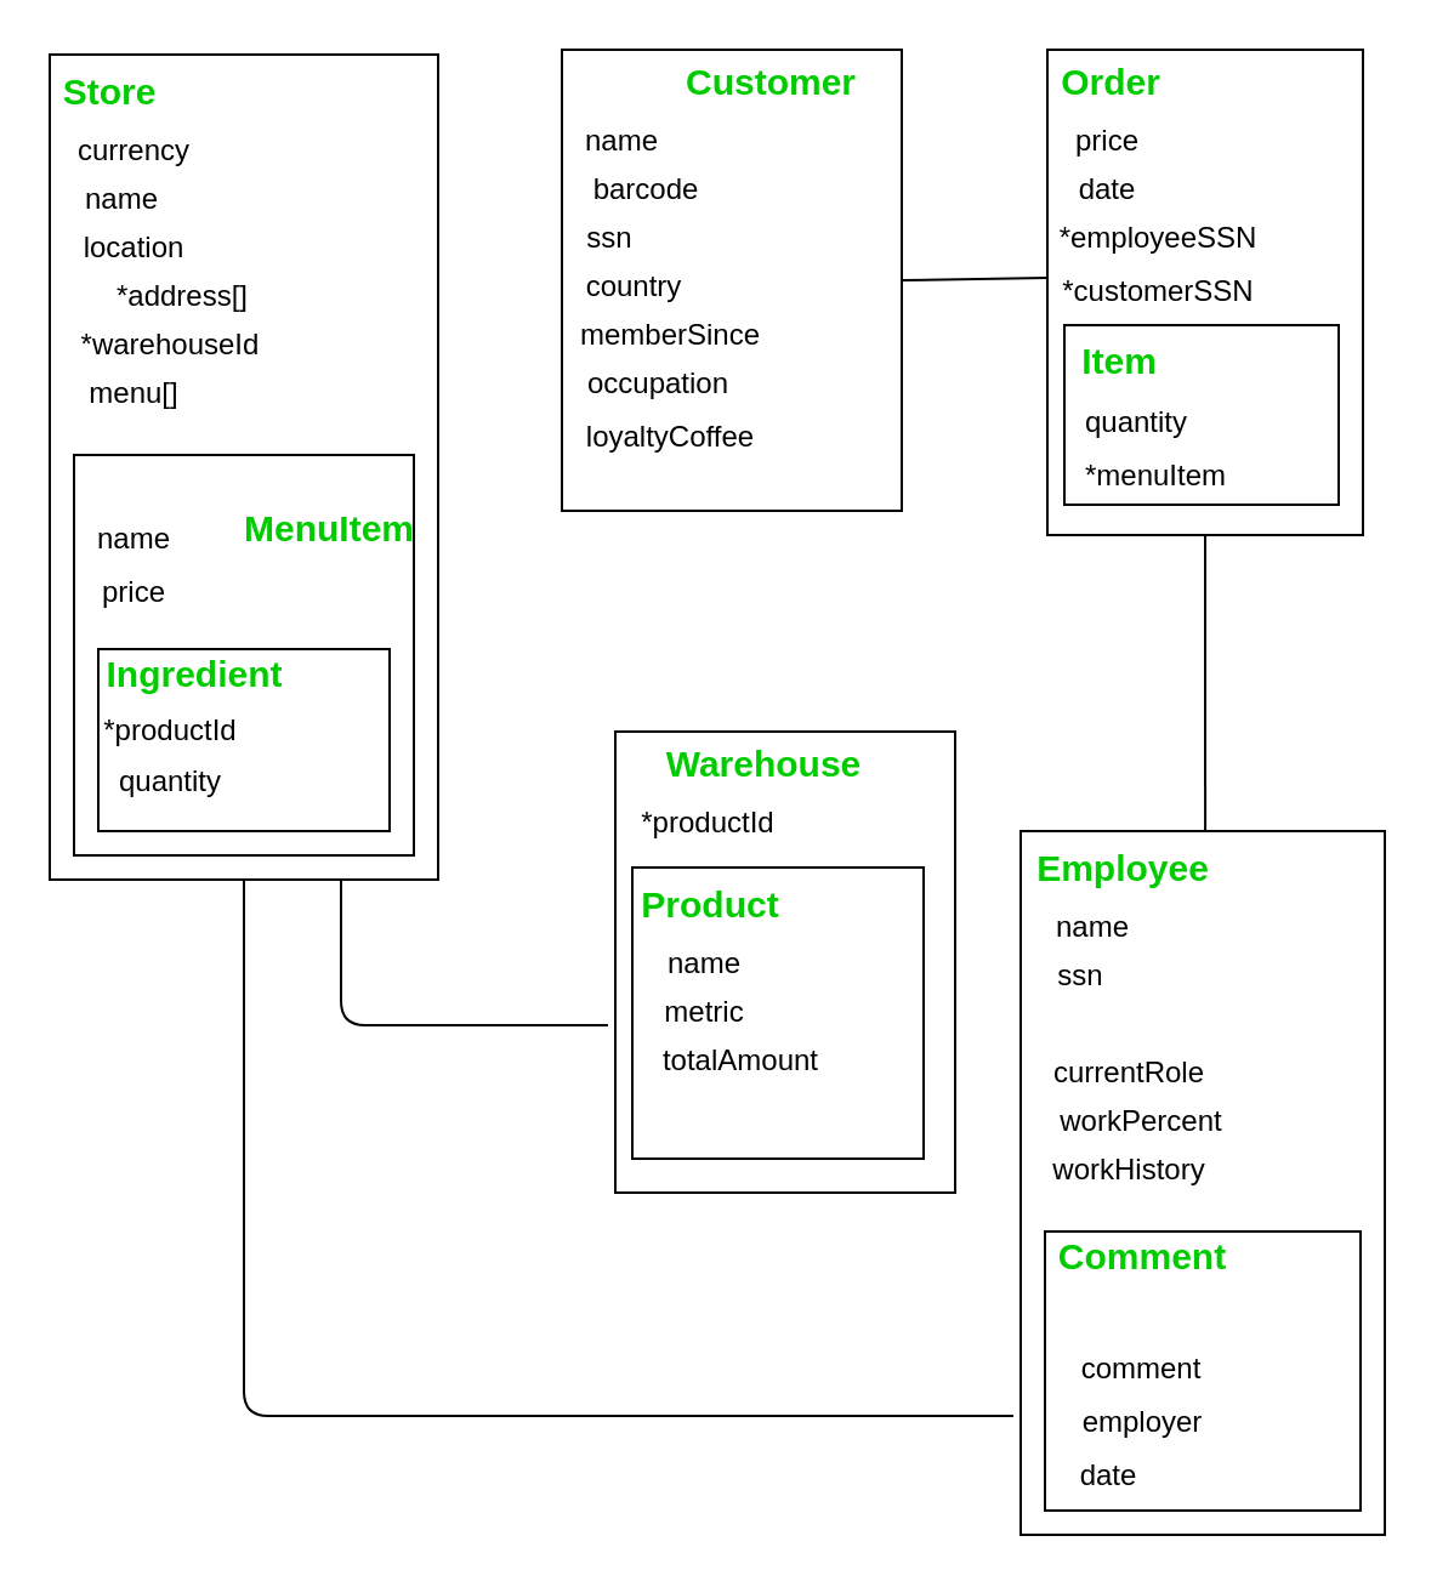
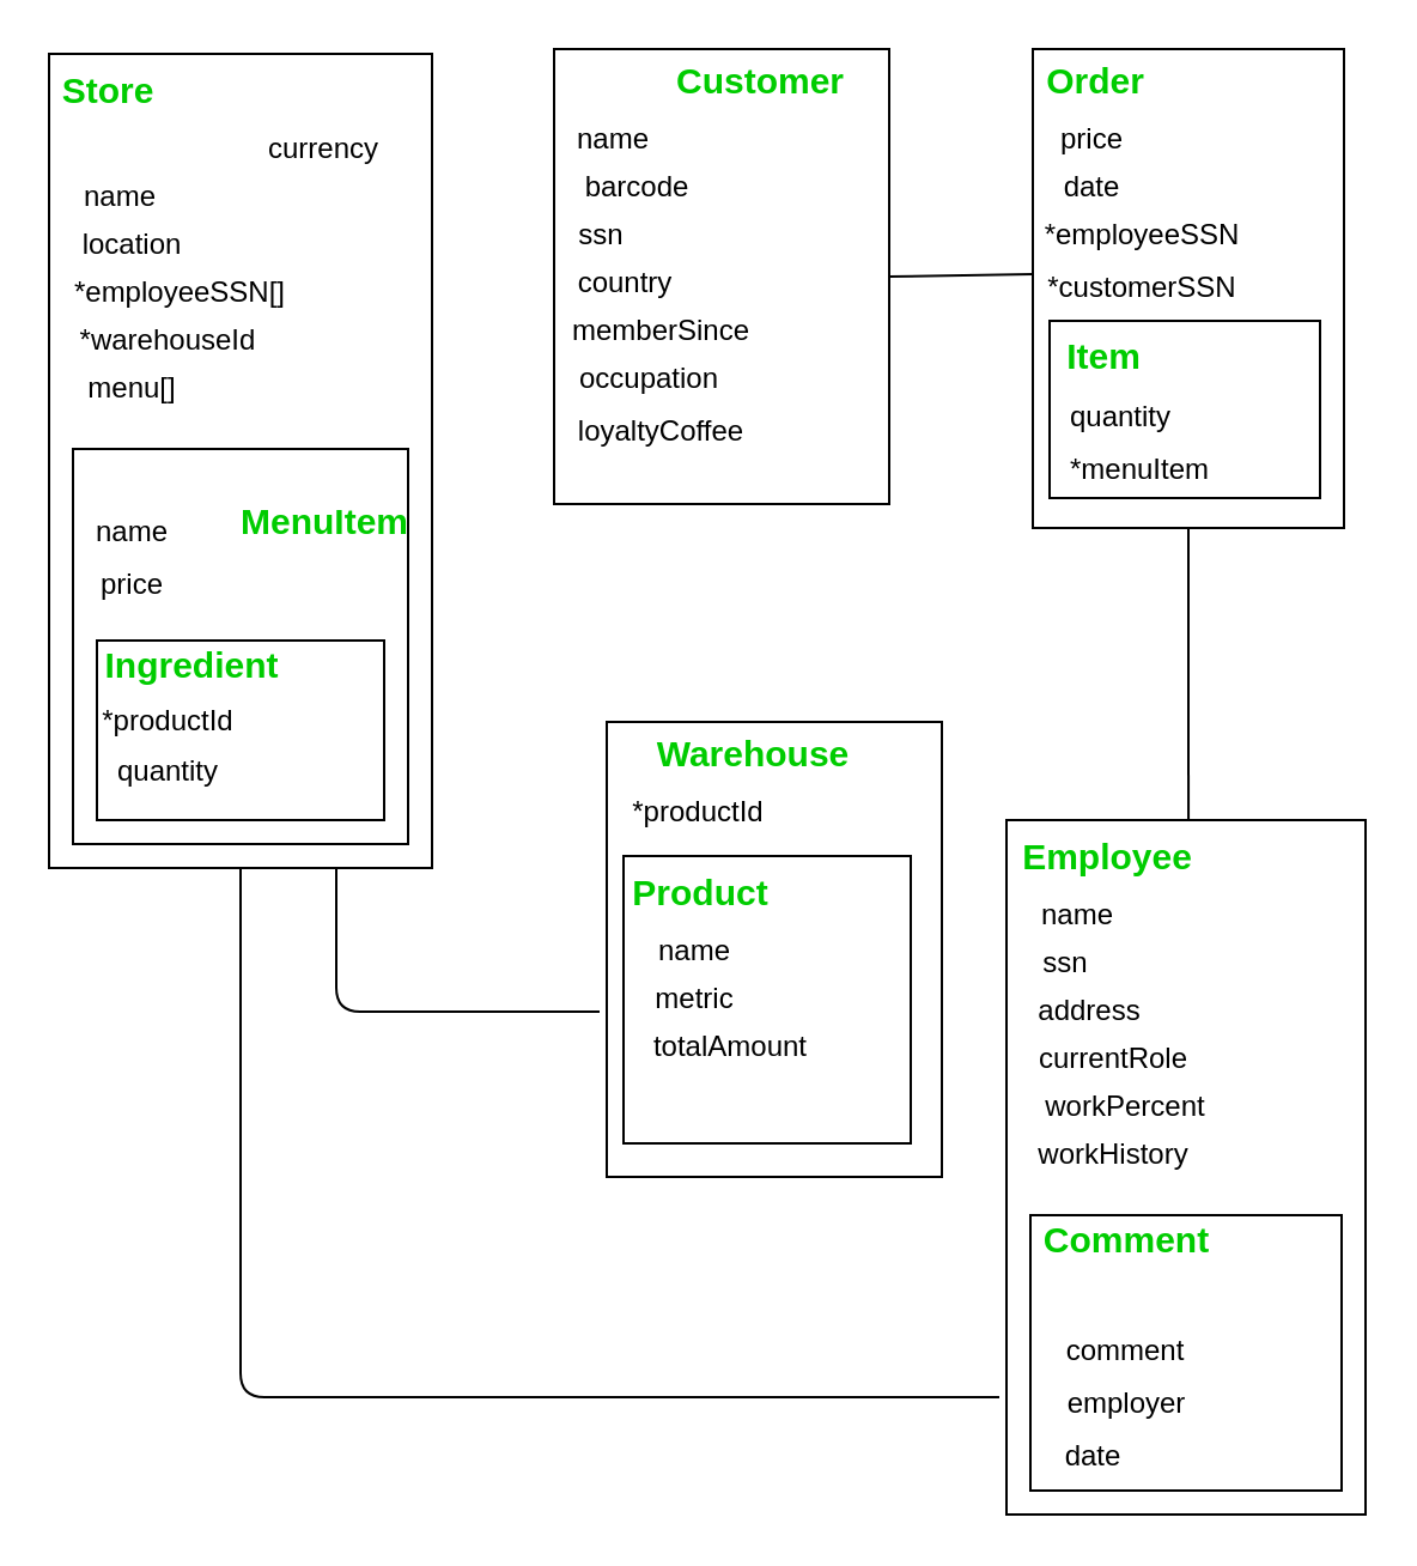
  <mxCell id="0" />
  <mxCell id="1" parent="0" />
  <mxCell id="2" value="" style="rounded=0;whiteSpace=wrap;html=1;" vertex="1" parent="1"><mxGeometry x="253" y="301" width="140" height="190" as="geometry" /></mxCell>
  <mxCell id="3" value="" style="rounded=0;whiteSpace=wrap;html=1;" vertex="1" parent="1"><mxGeometry x="20" y="22" width="160" height="340" as="geometry" /></mxCell>
  <mxCell id="4" value="&lt;b&gt;&lt;font style=&quot;font-size: 15px&quot; color=&quot;#00cc00&quot;&gt;Store&lt;/font&gt;&lt;/b&gt;" style="text;html=1;strokeColor=none;fillColor=none;align=center;verticalAlign=middle;whiteSpace=wrap;rounded=0;" vertex="1" parent="1"><mxGeometry x="25" y="22" width="40" height="30" as="geometry" /></mxCell>
- <mxCell id="5" value="&lt;div style=&quot;text-align: left&quot;&gt;&lt;span&gt;currency&lt;/span&gt;&lt;/div&gt;" style="text;html=1;strokeColor=none;fillColor=none;align=center;verticalAlign=middle;whiteSpace=wrap;rounded=0;" vertex="1" parent="1"><mxGeometry x="20" y="52" width="70" height="20" as="geometry" /></mxCell>
+ <mxCell id="5" value="&lt;div style=&quot;text-align: left&quot;&gt;&lt;span&gt;currency&lt;/span&gt;&lt;/div&gt;" style="text;html=1;strokeColor=none;fillColor=none;align=center;verticalAlign=middle;whiteSpace=wrap;rounded=0;" vertex="1" parent="1"><mxGeometry x="100" y="52" width="70" height="20" as="geometry" /></mxCell>
  <mxCell id="6" value="&lt;div style=&quot;text-align: left&quot;&gt;&lt;span&gt;name&lt;/span&gt;&lt;/div&gt;" style="text;html=1;strokeColor=none;fillColor=none;align=center;verticalAlign=middle;whiteSpace=wrap;rounded=0;" vertex="1" parent="1"><mxGeometry x="20" y="72" width="60" height="20" as="geometry" /></mxCell>
  <mxCell id="7" value="location" style="text;html=1;strokeColor=none;fillColor=none;align=center;verticalAlign=middle;whiteSpace=wrap;rounded=0;" vertex="1" parent="1"><mxGeometry x="20" y="92" width="70" height="20" as="geometry" /></mxCell>
- <mxCell id="8" value="*address[]" style="text;html=1;strokeColor=none;fillColor=none;align=center;verticalAlign=middle;whiteSpace=wrap;rounded=0;" vertex="1" parent="1"><mxGeometry x="20" y="112" width="110" height="20" as="geometry" /></mxCell>
+ <mxCell id="8" value="*employeeSSN[]" style="text;html=1;strokeColor=none;fillColor=none;align=center;verticalAlign=middle;whiteSpace=wrap;rounded=0;" vertex="1" parent="1"><mxGeometry x="20" y="112" width="110" height="20" as="geometry" /></mxCell>
  <mxCell id="9" value="*warehouseId" style="text;html=1;strokeColor=none;fillColor=none;align=center;verticalAlign=middle;whiteSpace=wrap;rounded=0;" vertex="1" parent="1"><mxGeometry x="20" y="132" width="100" height="20" as="geometry" /></mxCell>
  <mxCell id="10" value="menu[]" style="text;html=1;strokeColor=none;fillColor=none;align=center;verticalAlign=middle;whiteSpace=wrap;rounded=0;" vertex="1" parent="1"><mxGeometry x="20" y="152" width="70" height="20" as="geometry" /></mxCell>
  <mxCell id="11" value="" style="rounded=0;whiteSpace=wrap;html=1;" vertex="1" parent="1"><mxGeometry x="30" y="187" width="140" height="165" as="geometry" /></mxCell>
  <mxCell id="12" value="&lt;font color=&quot;#00cc00&quot; size=&quot;1&quot;&gt;&lt;b style=&quot;font-size: 15px&quot;&gt;MenuItem&lt;/b&gt;&lt;/font&gt;" style="text;html=1;strokeColor=none;fillColor=none;align=center;verticalAlign=middle;whiteSpace=wrap;rounded=0;" vertex="1" parent="1"><mxGeometry x="102.5" y="207" width="65" height="20" as="geometry" /></mxCell>
  <mxCell id="13" value="" style="rounded=0;whiteSpace=wrap;html=1;" vertex="1" parent="1"><mxGeometry x="40" y="267" width="120" height="75" as="geometry" /></mxCell>
  <mxCell id="14" value="&lt;font color=&quot;#00cc00&quot; size=&quot;1&quot;&gt;&lt;b style=&quot;font-size: 15px&quot;&gt;Ingredient&lt;/b&gt;&lt;/font&gt;" style="text;html=1;strokeColor=none;fillColor=none;align=center;verticalAlign=middle;whiteSpace=wrap;rounded=0;" vertex="1" parent="1"><mxGeometry x="40" y="267" width="80" height="20" as="geometry" /></mxCell>
  <mxCell id="15" value="name" style="text;html=1;strokeColor=none;fillColor=none;align=center;verticalAlign=middle;whiteSpace=wrap;rounded=0;" vertex="1" parent="1"><mxGeometry x="30" y="210" width="50" height="23" as="geometry" /></mxCell>
  <mxCell id="16" value="price" style="text;html=1;strokeColor=none;fillColor=none;align=center;verticalAlign=middle;whiteSpace=wrap;rounded=0;" vertex="1" parent="1"><mxGeometry x="30" y="232" width="50" height="23" as="geometry" /></mxCell>
  <mxCell id="17" value="*productId" style="text;html=1;strokeColor=none;fillColor=none;align=center;verticalAlign=middle;whiteSpace=wrap;rounded=0;" vertex="1" parent="1"><mxGeometry x="40" y="290" width="60" height="22" as="geometry" /></mxCell>
  <mxCell id="18" value="quantity" style="text;html=1;strokeColor=none;fillColor=none;align=center;verticalAlign=middle;whiteSpace=wrap;rounded=0;" vertex="1" parent="1"><mxGeometry x="40" y="311" width="60" height="22" as="geometry" /></mxCell>
  <mxCell id="19" value="" style="rounded=0;whiteSpace=wrap;html=1;" vertex="1" parent="1"><mxGeometry x="260" y="357" width="120" height="120" as="geometry" /></mxCell>
  <mxCell id="20" value="&lt;b&gt;&lt;font style=&quot;font-size: 15px&quot; color=&quot;#00cc00&quot;&gt;Product&lt;/font&gt;&lt;/b&gt;" style="text;html=1;strokeColor=none;fillColor=none;align=center;verticalAlign=middle;whiteSpace=wrap;rounded=0;" vertex="1" parent="1"><mxGeometry x="265" y="357" width="55" height="30" as="geometry" /></mxCell>
  <mxCell id="21" value="&lt;div style=&quot;text-align: left&quot;&gt;&lt;span&gt;name&lt;/span&gt;&lt;/div&gt;" style="text;html=1;strokeColor=none;fillColor=none;align=center;verticalAlign=middle;whiteSpace=wrap;rounded=0;" vertex="1" parent="1"><mxGeometry x="260" y="387" width="60" height="20" as="geometry" /></mxCell>
  <mxCell id="22" value="&lt;div style=&quot;text-align: left&quot;&gt;&lt;span&gt;metric&lt;/span&gt;&lt;/div&gt;" style="text;html=1;strokeColor=none;fillColor=none;align=center;verticalAlign=middle;whiteSpace=wrap;rounded=0;" vertex="1" parent="1"><mxGeometry x="260" y="407" width="60" height="20" as="geometry" /></mxCell>
  <mxCell id="23" value="totalAmount" style="text;html=1;strokeColor=none;fillColor=none;align=center;verticalAlign=middle;whiteSpace=wrap;rounded=0;" vertex="1" parent="1"><mxGeometry x="260" y="427" width="90" height="20" as="geometry" /></mxCell>
  <mxCell id="24" value="" style="rounded=0;whiteSpace=wrap;html=1;" vertex="1" parent="1"><mxGeometry x="420" y="342" width="150" height="290" as="geometry" /></mxCell>
  <mxCell id="25" value="&lt;b&gt;&lt;font style=&quot;font-size: 15px&quot; color=&quot;#00cc00&quot;&gt;Employee&lt;/font&gt;&lt;/b&gt;" style="text;html=1;strokeColor=none;fillColor=none;align=center;verticalAlign=middle;whiteSpace=wrap;rounded=0;" vertex="1" parent="1"><mxGeometry x="425" y="342" width="75" height="30" as="geometry" /></mxCell>
  <mxCell id="26" value="&lt;div style=&quot;text-align: left&quot;&gt;&lt;span&gt;name&lt;/span&gt;&lt;/div&gt;" style="text;html=1;strokeColor=none;fillColor=none;align=center;verticalAlign=middle;whiteSpace=wrap;rounded=0;" vertex="1" parent="1"><mxGeometry x="420" y="372" width="60" height="20" as="geometry" /></mxCell>
  <mxCell id="27" value="&lt;div style=&quot;text-align: left&quot;&gt;&lt;span&gt;ssn&lt;/span&gt;&lt;/div&gt;" style="text;html=1;strokeColor=none;fillColor=none;align=center;verticalAlign=middle;whiteSpace=wrap;rounded=0;" vertex="1" parent="1"><mxGeometry x="420" y="392" width="50" height="20" as="geometry" /></mxCell>
+ <mxCell id="28" value="address" style="text;html=1;strokeColor=none;fillColor=none;align=center;verticalAlign=middle;whiteSpace=wrap;rounded=0;" vertex="1" parent="1"><mxGeometry x="420" y="412" width="70" height="20" as="geometry" /></mxCell>
  <mxCell id="29" value="currentRole" style="text;html=1;strokeColor=none;fillColor=none;align=center;verticalAlign=middle;whiteSpace=wrap;rounded=0;" vertex="1" parent="1"><mxGeometry x="420" y="432" width="90" height="20" as="geometry" /></mxCell>
  <mxCell id="30" value="workPercent" style="text;html=1;strokeColor=none;fillColor=none;align=center;verticalAlign=middle;whiteSpace=wrap;rounded=0;" vertex="1" parent="1"><mxGeometry x="420" y="452" width="100" height="20" as="geometry" /></mxCell>
  <mxCell id="31" value="workHistory" style="text;html=1;strokeColor=none;fillColor=none;align=center;verticalAlign=middle;whiteSpace=wrap;rounded=0;" vertex="1" parent="1"><mxGeometry x="420" y="472" width="90" height="20" as="geometry" /></mxCell>
  <mxCell id="32" value="" style="rounded=0;whiteSpace=wrap;html=1;" vertex="1" parent="1"><mxGeometry x="430" y="507" width="130" height="115" as="geometry" /></mxCell>
  <mxCell id="33" value="&lt;font color=&quot;#00cc00&quot; size=&quot;1&quot;&gt;&lt;b style=&quot;font-size: 15px&quot;&gt;Comment&lt;/b&gt;&lt;/font&gt;" style="text;html=1;strokeColor=none;fillColor=none;align=center;verticalAlign=middle;whiteSpace=wrap;rounded=0;" vertex="1" parent="1"><mxGeometry x="437.5" y="507" width="65" height="20" as="geometry" /></mxCell>
  <mxCell id="34" value="comment" style="text;html=1;strokeColor=none;fillColor=none;align=center;verticalAlign=middle;whiteSpace=wrap;rounded=0;" vertex="1" parent="1"><mxGeometry x="430" y="552" width="80" height="23" as="geometry" /></mxCell>
  <mxCell id="35" value="employer" style="text;html=1;strokeColor=none;fillColor=none;align=center;verticalAlign=middle;whiteSpace=wrap;rounded=0;" vertex="1" parent="1"><mxGeometry x="441.5" y="575" width="57" height="22" as="geometry" /></mxCell>
  <mxCell id="36" value="date" style="text;html=1;strokeColor=none;fillColor=none;align=center;verticalAlign=middle;whiteSpace=wrap;rounded=0;" vertex="1" parent="1"><mxGeometry x="443" y="597" width="27" height="22" as="geometry" /></mxCell>
  <mxCell id="37" value="&lt;b&gt;&lt;font style=&quot;font-size: 15px&quot; color=&quot;#00cc00&quot;&gt;Warehouse&lt;/font&gt;&lt;/b&gt;" style="text;html=1;strokeColor=none;fillColor=none;align=center;verticalAlign=middle;whiteSpace=wrap;rounded=0;" vertex="1" parent="1"><mxGeometry x="271" y="306" width="87" height="15" as="geometry" /></mxCell>
  <mxCell id="38" value="*productId" style="text;html=1;strokeColor=none;fillColor=none;align=center;verticalAlign=middle;whiteSpace=wrap;rounded=0;" vertex="1" parent="1"><mxGeometry x="260" y="329" width="63" height="20" as="geometry" /></mxCell>
  <mxCell id="39" value="" style="rounded=0;whiteSpace=wrap;html=1;" vertex="1" parent="1"><mxGeometry x="231" y="20" width="140" height="190" as="geometry" /></mxCell>
  <mxCell id="40" value="&lt;div style=&quot;text-align: left&quot;&gt;&lt;span&gt;barcode&lt;/span&gt;&lt;/div&gt;" style="text;html=1;strokeColor=none;fillColor=none;align=center;verticalAlign=middle;whiteSpace=wrap;rounded=0;" vertex="1" parent="1"><mxGeometry x="231" y="68" width="70" height="20" as="geometry" /></mxCell>
  <mxCell id="41" value="&lt;div style=&quot;text-align: left&quot;&gt;&lt;span&gt;ssn&lt;/span&gt;&lt;/div&gt;" style="text;html=1;strokeColor=none;fillColor=none;align=center;verticalAlign=middle;whiteSpace=wrap;rounded=0;" vertex="1" parent="1"><mxGeometry x="231" y="88" width="40" height="20" as="geometry" /></mxCell>
  <mxCell id="42" value="country" style="text;html=1;strokeColor=none;fillColor=none;align=center;verticalAlign=middle;whiteSpace=wrap;rounded=0;" vertex="1" parent="1"><mxGeometry x="231" y="108" width="60" height="20" as="geometry" /></mxCell>
  <mxCell id="43" value="memberSince" style="text;html=1;strokeColor=none;fillColor=none;align=center;verticalAlign=middle;whiteSpace=wrap;rounded=0;" vertex="1" parent="1"><mxGeometry x="231" y="128" width="90" height="20" as="geometry" /></mxCell>
  <mxCell id="44" value="&lt;b&gt;&lt;font style=&quot;font-size: 15px&quot; color=&quot;#00cc00&quot;&gt;Customer&lt;/font&gt;&lt;/b&gt;" style="text;html=1;strokeColor=none;fillColor=none;align=center;verticalAlign=middle;whiteSpace=wrap;rounded=0;" vertex="1" parent="1"><mxGeometry x="279" y="25" width="77" height="15" as="geometry" /></mxCell>
  <mxCell id="45" value="name" style="text;html=1;strokeColor=none;fillColor=none;align=center;verticalAlign=middle;whiteSpace=wrap;rounded=0;" vertex="1" parent="1"><mxGeometry x="231" y="48" width="50" height="20" as="geometry" /></mxCell>
  <mxCell id="46" value="occupation" style="text;html=1;strokeColor=none;fillColor=none;align=center;verticalAlign=middle;whiteSpace=wrap;rounded=0;" vertex="1" parent="1"><mxGeometry x="231" y="148" width="80" height="20" as="geometry" /></mxCell>
  <mxCell id="47" value="loyaltyCoffee" style="text;html=1;strokeColor=none;fillColor=none;align=center;verticalAlign=middle;whiteSpace=wrap;rounded=0;" vertex="1" parent="1"><mxGeometry x="231" y="170" width="90" height="20" as="geometry" /></mxCell>
  <mxCell id="48" value="" style="rounded=0;whiteSpace=wrap;html=1;" vertex="1" parent="1"><mxGeometry x="431" y="20" width="130" height="200" as="geometry" /></mxCell>
  <mxCell id="49" value="" style="rounded=0;whiteSpace=wrap;html=1;" vertex="1" parent="1"><mxGeometry x="438" y="133.5" width="113" height="74" as="geometry" /></mxCell>
  <mxCell id="50" value="&lt;b&gt;&lt;font style=&quot;font-size: 15px&quot; color=&quot;#00cc00&quot;&gt;Item&lt;/font&gt;&lt;/b&gt;" style="text;html=1;strokeColor=none;fillColor=none;align=center;verticalAlign=middle;whiteSpace=wrap;rounded=0;" vertex="1" parent="1"><mxGeometry x="441" y="132.5" width="40" height="30" as="geometry" /></mxCell>
  <mxCell id="51" value="&lt;div style=&quot;text-align: left&quot;&gt;&lt;span&gt;quantity&lt;/span&gt;&lt;/div&gt;" style="text;html=1;strokeColor=none;fillColor=none;align=center;verticalAlign=middle;whiteSpace=wrap;rounded=0;" vertex="1" parent="1"><mxGeometry x="438" y="163.5" width="60" height="20" as="geometry" /></mxCell>
  <mxCell id="52" value="&lt;div style=&quot;text-align: left&quot;&gt;&lt;span&gt;*menuItem&lt;/span&gt;&lt;/div&gt;" style="text;html=1;strokeColor=none;fillColor=none;align=center;verticalAlign=middle;whiteSpace=wrap;rounded=0;" vertex="1" parent="1"><mxGeometry x="441" y="185.5" width="70" height="20" as="geometry" /></mxCell>
  <mxCell id="53" value="&lt;b&gt;&lt;font style=&quot;font-size: 15px&quot; color=&quot;#00cc00&quot;&gt;Order&lt;/font&gt;&lt;/b&gt;" style="text;html=1;strokeColor=none;fillColor=none;align=center;verticalAlign=middle;whiteSpace=wrap;rounded=0;" vertex="1" parent="1"><mxGeometry x="434" y="25" width="47" height="15" as="geometry" /></mxCell>
  <mxCell id="54" value="price" style="text;html=1;strokeColor=none;fillColor=none;align=center;verticalAlign=middle;whiteSpace=wrap;rounded=0;" vertex="1" parent="1"><mxGeometry x="431" y="48" width="50" height="20" as="geometry" /></mxCell>
  <mxCell id="55" value="date" style="text;html=1;strokeColor=none;fillColor=none;align=center;verticalAlign=middle;whiteSpace=wrap;rounded=0;" vertex="1" parent="1"><mxGeometry x="431" y="68" width="50" height="20" as="geometry" /></mxCell>
  <mxCell id="56" value="*employeeSSN" style="text;html=1;strokeColor=none;fillColor=none;align=center;verticalAlign=middle;whiteSpace=wrap;rounded=0;" vertex="1" parent="1"><mxGeometry x="443" y="88" width="68" height="20" as="geometry" /></mxCell>
  <mxCell id="57" value="*customerSSN" style="text;html=1;strokeColor=none;fillColor=none;align=center;verticalAlign=middle;whiteSpace=wrap;rounded=0;" vertex="1" parent="1"><mxGeometry x="433" y="110" width="88" height="20" as="geometry" /></mxCell>
  <mxCell id="58" value="" style="endArrow=none;html=1;entryX=0.5;entryY=1;entryDx=0;entryDy=0;exitX=0.947;exitY=0;exitDx=0;exitDy=0;exitPerimeter=0;" edge="1" parent="1" source="25" target="48"><mxGeometry width="50" height="50" relative="1" as="geometry"><mxPoint x="490" y="312" as="sourcePoint" /><mxPoint x="540" y="262" as="targetPoint" /></mxGeometry></mxCell>
  <mxCell id="59" value="" style="endArrow=none;html=1;entryX=0;entryY=0.47;entryDx=0;entryDy=0;exitX=1;exitY=0.5;exitDx=0;exitDy=0;entryPerimeter=0;" edge="1" parent="1" source="39" target="48"><mxGeometry width="50" height="50" relative="1" as="geometry"><mxPoint x="381" y="300" as="sourcePoint" /><mxPoint x="431" y="250" as="targetPoint" /></mxGeometry></mxCell>
  <mxCell id="60" value="" style="endArrow=none;html=1;entryX=0.5;entryY=1;entryDx=0;entryDy=0;" edge="1" parent="1" target="3"><mxGeometry width="50" height="50" relative="1" as="geometry"><mxPoint x="417" y="583" as="sourcePoint" /><mxPoint x="130" y="362" as="targetPoint" /><Array as="points"><mxPoint x="100" y="583" /></Array></mxGeometry></mxCell>
  <mxCell id="61" value="" style="endArrow=none;html=1;entryX=0.75;entryY=1;entryDx=0;entryDy=0;" edge="1" parent="1" target="3"><mxGeometry width="50" height="50" relative="1" as="geometry"><mxPoint x="250" y="422" as="sourcePoint" /><mxPoint x="190" y="382" as="targetPoint" /><Array as="points"><mxPoint x="140" y="422" /></Array></mxGeometry></mxCell>
